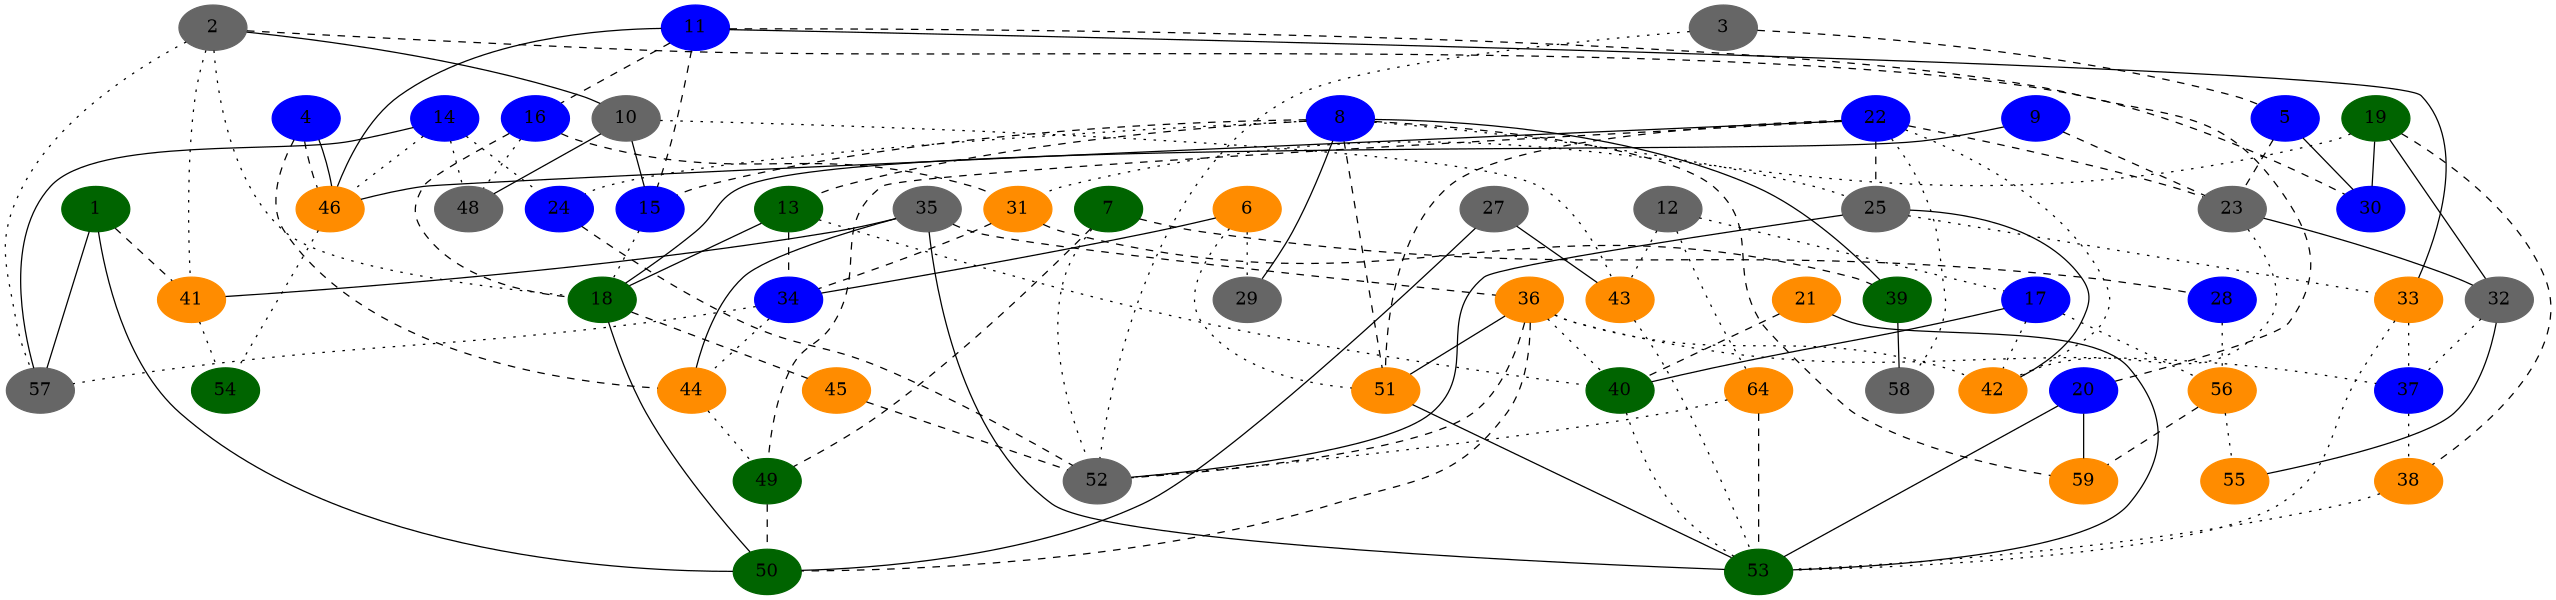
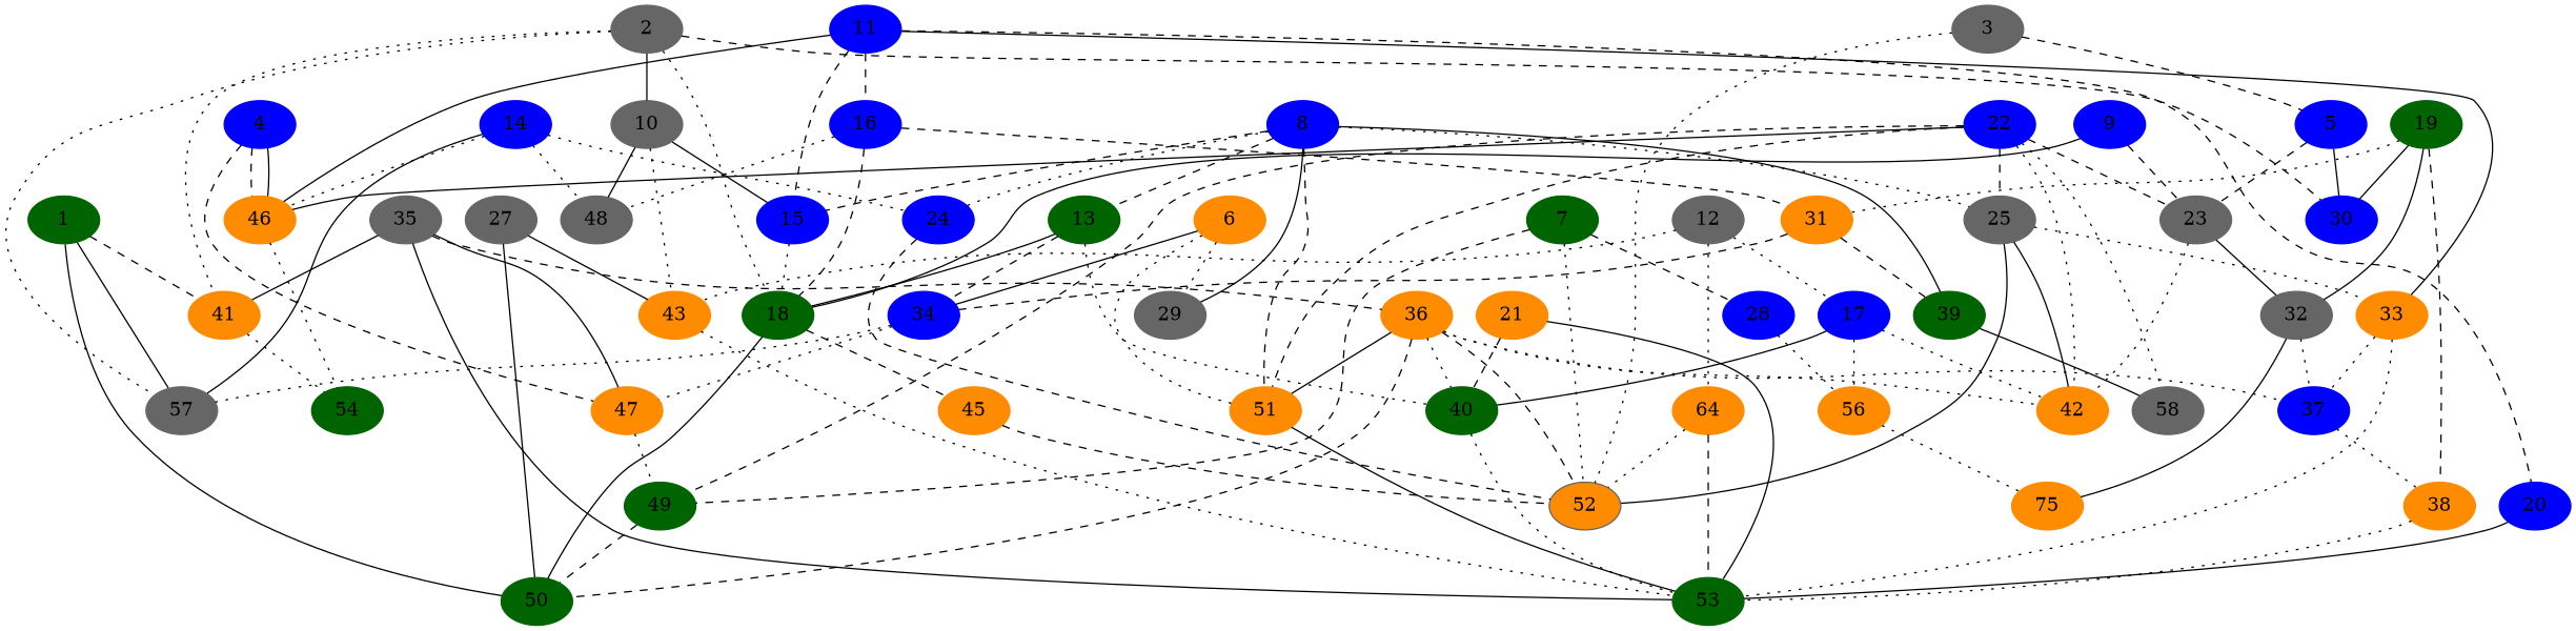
  graph {
    node [color=darkorange style=filled]
    edge [style=dotted]
    1 [color=darkgreen]
    41
    50 [color=darkgreen]
    57 [color=gray40]
    54 [color=darkgreen]
    2 [color=gray40]
    10 [color=gray40]
    18 [color=darkgreen]
    30 [color=blue]
    15 [color=blue]
    43
    48 [color=gray40]
    45
    3 [color=gray40]
    5 [color=blue]
-   52 [color=gray40]
+   52 [color=gray40 fillcolor=darkorange]
    23 [color=gray40]
    4 [color=blue]
    46
-   47 [label=44]
+   47
    49 [color=darkgreen]
    42
    32 [color=gray40]
    29 [color=gray40]
    6
    34 [color=blue]
    51
    53 [color=darkgreen]
    7 [color=darkgreen]
    28 [color=blue]
    56
    8 [color=blue]
    13 [color=darkgreen]
    24 [color=blue]
    25 [color=gray40]
    39 [color=darkgreen]
-   59
    40 [color=darkgreen]
    33
    58 [color=gray40]
    9 [color=blue]
    11 [color=blue]
    16 [color=blue]
    20 [color=blue]
    31
    37 [color=blue]
    12 [color=gray40]
    17 [color=blue]
    n49 [label=64]
    14 [color=blue]
-   55
+   55 [label=75]
    19 [color=darkgreen]
    38
    21
    22 [color=blue]
    27 [color=gray40]
    35 [color=gray40]
    36
    1 -- 41 [style=dashed]
    1 -- 50 [style=solid]
    1 -- 57 [style=solid]
    41 -- 54
    2 -- 41
    2 -- 57
    2 -- 10 [style=solid]
    2 -- 18
    2 -- 30 [style=dashed]
    10 -- 15 [style=solid]
    10 -- 43
    10 -- 48 [style=solid]
    18 -- 50 [style=solid]
    18 -- 45 [style=dashed]
    15 -- 18
    43 -- 53
    45 -- 52 [style=dashed]
    3 -- 5 [style=dashed]
    3 -- 52
    5 -- 30 [style=solid]
    5 -- 23 [style=dashed]
    23 -- 42
    23 -- 32 [style=solid]
    4 -- 46 [style=dashed]
    4 -- 46 [style=solid]
    4 -- 47 [style=dashed]
    46 -- 54
    47 -- 49
    49 -- 50 [style=dashed]
    32 -- 37
    32 -- 55 [style=solid]
    6 -- 29
    6 -- 34 [style=solid]
    6 -- 51
    34 -- 57
    34 -- 47
    51 -- 53 [style=solid]
    7 -- 52
    7 -- 49 [style=dashed]
    7 -- 28 [style=dashed]
    28 -- 56
-   56 -- 59 [style=dashed]
    56 -- 55
    8 -- 15 [style=dashed]
    8 -- 29 [style=solid]
    8 -- 51 [style=dashed]
    8 -- 13 [style=dashed]
    8 -- 24
    8 -- 25
    8 -- 39 [style=solid]
-   8 -- 59 [style=dashed]
    13 -- 18 [style=solid]
    13 -- 34 [style=dashed]
    13 -- 40
    24 -- 52 [style=dashed]
    25 -- 52 [style=solid]
    25 -- 42 [style=solid]
    25 -- 33
    39 -- 58 [style=solid]
    40 -- 53
    33 -- 53
    33 -- 37
    9 -- 18 [style=solid]
    9 -- 23 [style=dashed]
    11 -- 15 [style=dashed]
    11 -- 46 [style=solid]
    11 -- 33 [style=solid]
    11 -- 16 [style=dashed]
    11 -- 20 [style=dashed]
    16 -- 18 [style=dashed]
    16 -- 48
    16 -- 31 [style=dashed]
    20 -- 53 [style=solid]
-   20 -- 59 [style=solid]
    31 -- 34 [style=dashed]
    31 -- 39 [style=dashed]
    37 -- 38
    12 -- 43
    12 -- 17
    12 -- n49
    17 -- 42
    17 -- 56
    17 -- 40 [style=solid]
    n49 -- 52
    n49 -- 53 [style=dashed]
    14 -- 57 [style=solid]
    14 -- 48
    14 -- 46
    14 -- 24
    19 -- 30 [style=solid]
    19 -- 32 [style=solid]
    19 -- 31
    19 -- 38 [style=dashed]
    38 -- 53
    21 -- 53 [style=solid]
    21 -- 40 [style=dashed]
    22 -- 23 [style=dashed]
    22 -- 46 [style=solid]
    22 -- 49 [style=dashed]
    22 -- 42
    22 -- 51 [style=dashed]
    22 -- 25 [style=dashed]
    22 -- 58
    27 -- 50 [style=solid]
    27 -- 43 [style=solid]
    35 -- 41 [style=solid]
    35 -- 47 [style=solid]
    35 -- 53 [style=solid]
    35 -- 36 [style=dashed]
    36 -- 50 [style=dashed]
    36 -- 52 [style=dashed]
    36 -- 42
    36 -- 51 [style=solid]
    36 -- 40
    36 -- 37
  }
